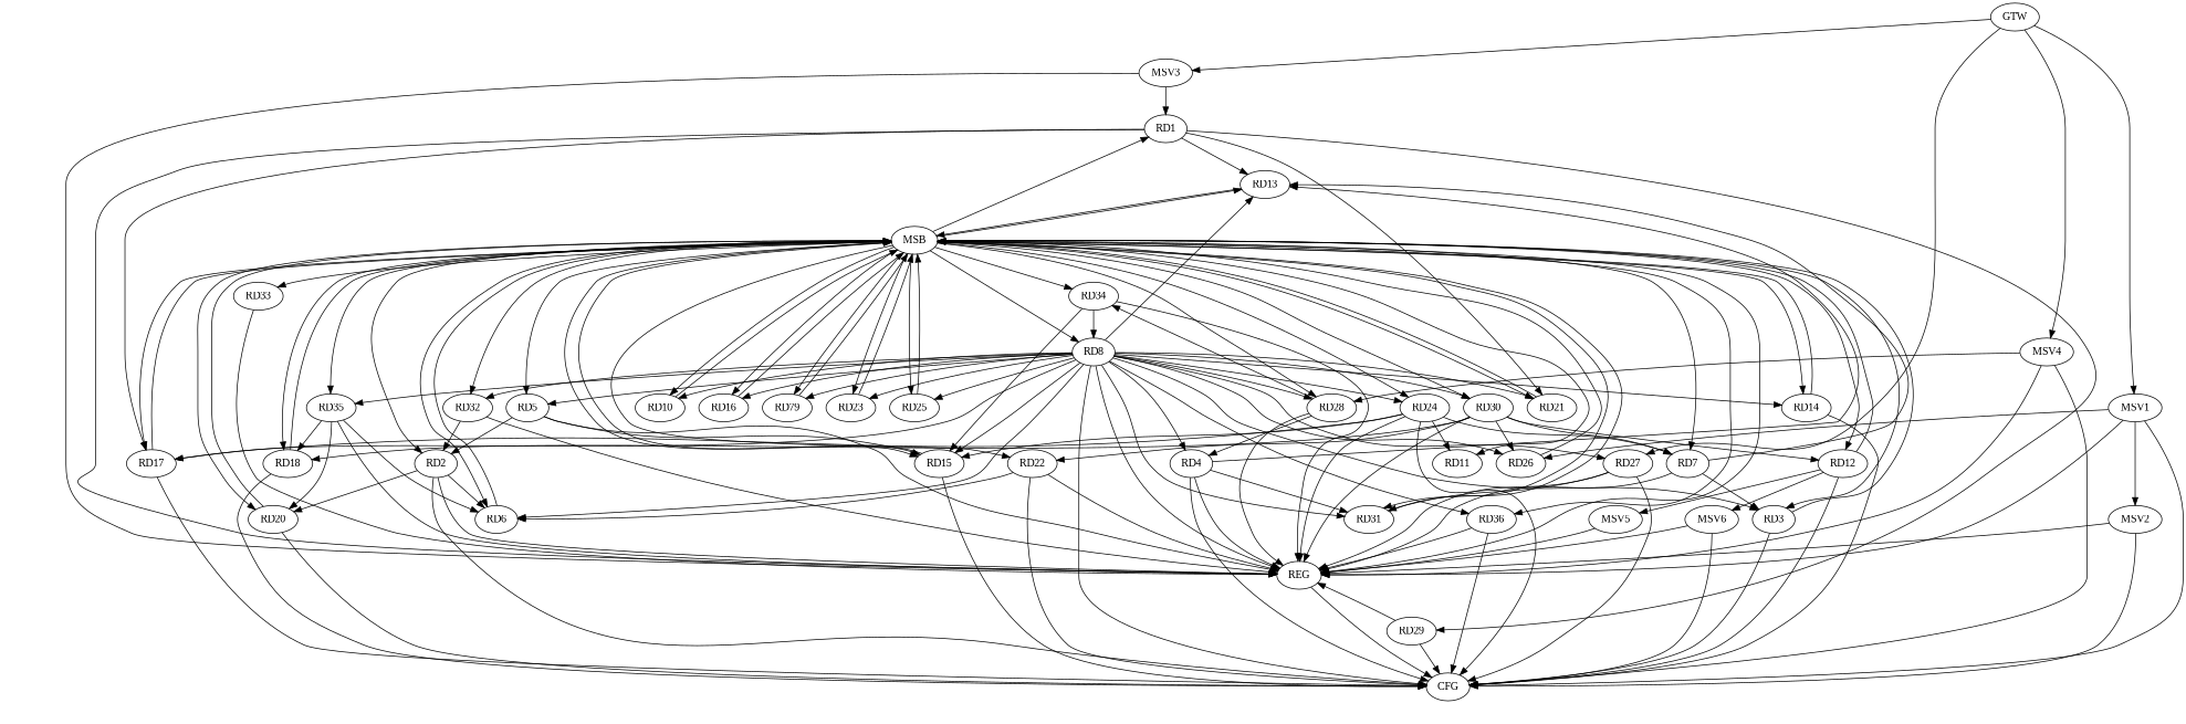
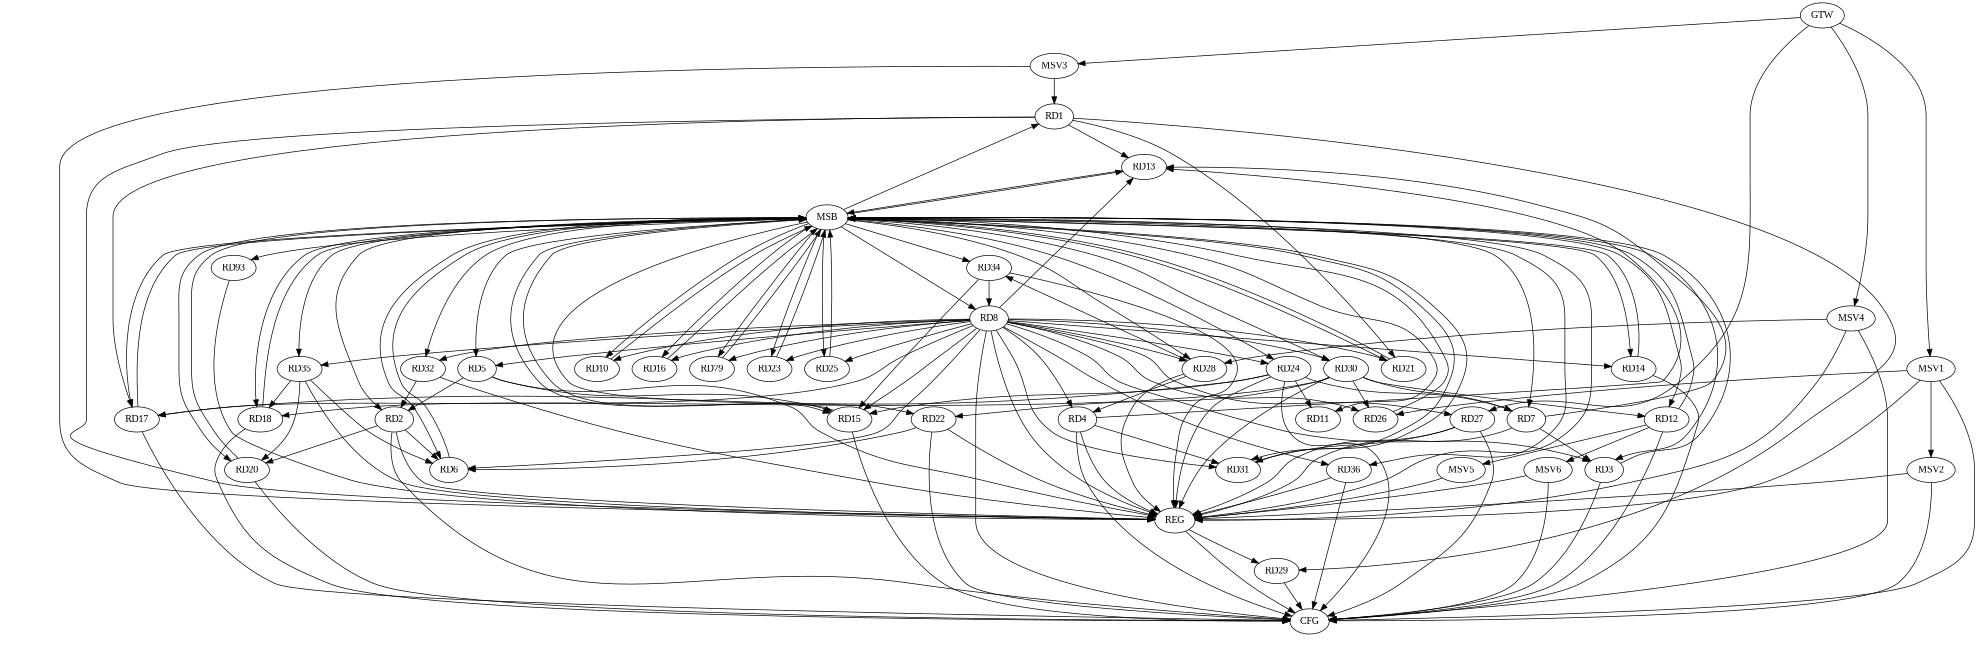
  strict digraph {
    fontname="Liberation Serif"
    node [fontname="Liberation Serif"]
    edge [fontname="Liberation Serif"]
    n1 [label=RD1]
    n2 [label=RD13]
    n3 [label=RD17]
    n4 [label=RD21]
    n5 [label=RD29]
    n6 [label=REG]
    n7 [label=MSB]
    n8 [label=CFG]
    n9 [label=RD2]
    n10 [label=RD6]
    n11 [label=RD20]
    n12 [label=RD3]
    n13 [label=RD31]
    n14 [label=RD5]
    n15 [label=RD15]
    n16 [label=RD7]
    n17 [label=RD8]
    n18 [label=RD10]
    n19 [label=RD14]
    n20 [label=RD16]
    n21 [label=RD79]
    n22 [label=RD23]
    n23 [label=RD24]
    n24 [label=RD25]
    n25 [label=RD28]
    n26 [label=RD30]
    n27 [label=RD32]
    n28 [label=RD35]
    n29 [label=RD36]
    n30 [label=RD11]
    n31 [label=RD12]
    n32 [label=RD18]
    n33 [label=RD22]
    n34 [label=RD34]
-   n35 [label=RD33]
+   n35 [label=RD93]
    n36 [label=RD4]
    n37 [label=RD26]
    n38 [label=RD27]
    n39 [label=MSV5]
    n40 [label=MSV6]
    n41 [label=GTW]
    n42 [label=MSV1]
    n43 [label=MSV3]
    n44 [label=MSV4]
    n45 [label=MSV2]
    n1 -> n2
    n1 -> n3
    n1 -> n4
    n1 -> n5
    n1 -> n6
    n2 -> n7
    n3 -> n7
    n3 -> n8
    n4 -> n7
-   n5 -> n6
+   n6 -> n5
    n5 -> n8
    n6 -> n8
    n7 -> n1
    n7 -> n2
    n7 -> n3
    n7 -> n4
    n7 -> n6
    n7 -> n9
    n7 -> n10
    n7 -> n11
    n7 -> n12
    n7 -> n13
    n7 -> n14
    n7 -> n15
    n7 -> n16
    n7 -> n17
    n7 -> n18
    n7 -> n19
    n7 -> n20
    n7 -> n21
    n7 -> n22
    n7 -> n23
    n7 -> n24
    n7 -> n25
    n7 -> n26
    n7 -> n27
    n7 -> n28
    n7 -> n29
    n7 -> n30
    n7 -> n31
    n7 -> n32
    n7 -> n33
    n7 -> n34
    n7 -> n35
    n9 -> n6
    n9 -> n8
    n9 -> n10
    n9 -> n11
    n10 -> n7
    n11 -> n7
    n11 -> n8
    n12 -> n7
    n12 -> n8
    n13 -> n7
    n14 -> n6
    n14 -> n9
    n14 -> n15
    n15 -> n7
    n15 -> n8
    n16 -> n2
    n16 -> n6
    n16 -> n12
    n17 -> n2
    n17 -> n3
    n17 -> n4
    n17 -> n6
    n17 -> n8
    n17 -> n10
    n17 -> n12
    n17 -> n13
    n17 -> n14
    n17 -> n15
    n17 -> n18
    n17 -> n19
    n17 -> n20
    n17 -> n21
    n17 -> n22
    n17 -> n23
    n17 -> n24
    n17 -> n25
    n17 -> n26
    n17 -> n27
    n17 -> n28
    n17 -> n29
    n17 -> n36
    n17 -> n37
    n17 -> n38
    n18 -> n7
    n19 -> n7
    n19 -> n8
    n20 -> n7
    n21 -> n7
    n22 -> n7
    n23 -> n3
    n23 -> n6
    n23 -> n8
    n23 -> n15
    n23 -> n16
    n23 -> n30
    n24 -> n7
    n25 -> n6
    n25 -> n34
    n25 -> n36
    n26 -> n6
    n26 -> n16
    n26 -> n31
    n26 -> n32
    n26 -> n33
    n26 -> n37
    n27 -> n6
    n27 -> n9
    n28 -> n6
    n28 -> n10
    n28 -> n11
    n28 -> n32
    n29 -> n6
    n29 -> n8
    n31 -> n7
    n31 -> n8
    n31 -> n39
    n31 -> n40
    n32 -> n7
    n32 -> n8
    n33 -> n6
    n33 -> n8
    n33 -> n10
    n34 -> n6
    n34 -> n15
    n34 -> n17
    n35 -> n6
    n36 -> n2
    n36 -> n6
    n36 -> n8
    n36 -> n13
    n37 -> n7
    n38 -> n6
    n38 -> n8
    n38 -> n13
    n39 -> n6
    n40 -> n6
    n40 -> n8
    n41 -> n38
    n41 -> n42
    n41 -> n43
    n41 -> n44
    n42 -> n6
    n42 -> n8
    n42 -> n37
    n42 -> n45
    n43 -> n1
    n43 -> n6
    n44 -> n6
    n44 -> n8
    n44 -> n25
    n45 -> n6
    n45 -> n8
  }
